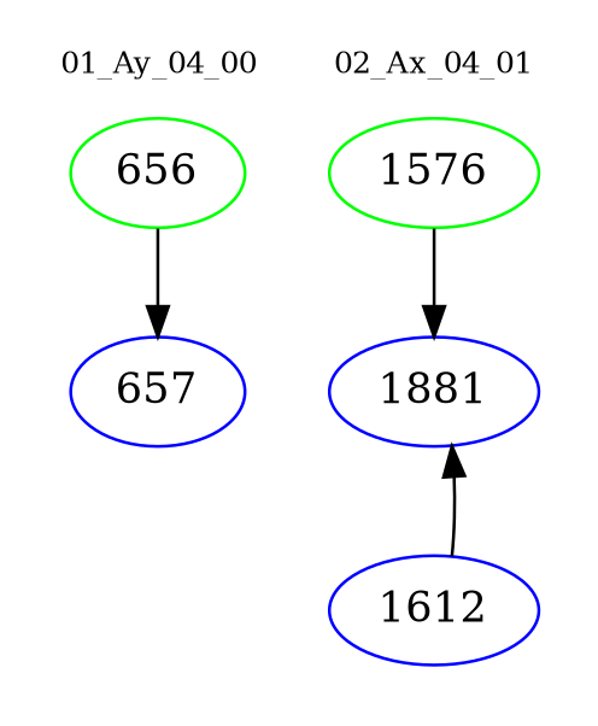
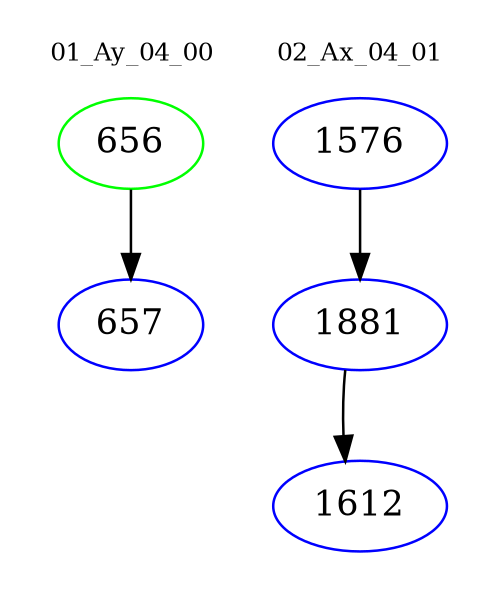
  digraph {
    node [color=blue]
    edge [color=black]
    n1 [color=green label=656]
    n2 [label=657]
-   n3 [color=green label=1576]
+   n3 [label=1576]
    n4 [label=1881]
    n5 [label=1612]
    subgraph cluster_1 {
      color=white
      fontsize=10
      label="01_Ay_04_00"
      n1
      n2
    }
    subgraph cluster_2 {
      color=white
      fontsize=10
      label="02_Ax_04_01"
      n3
      n4
      n5
    }
    n1 -> n2
    n3 -> n4
-   n5 -> n4
+   n4 -> n5
  }
